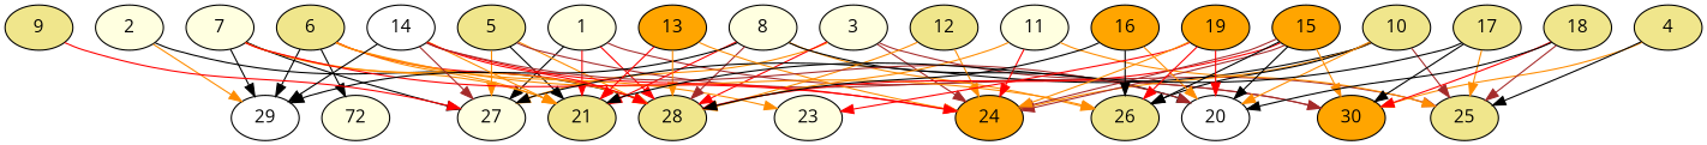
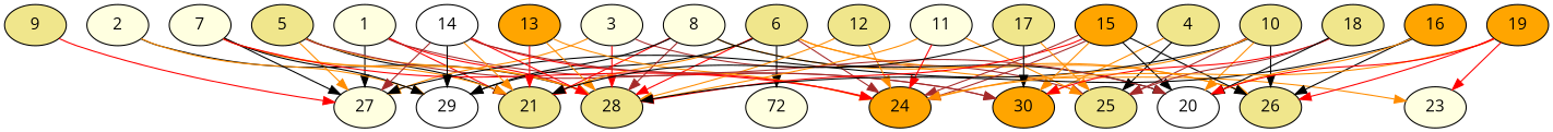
  digraph {
    fontname="Open Sans"
    node [alpha=0.12 fillcolor=khaki fontname="Open Sans" style=filled]
    edge [color=darkorange fontname="Open Sans"]
    1 [expect_size=49060864 fillcolor=lightyellow]
    21 [alpha=0.14 expect_size=33567744]
    27 [alpha=0.01 expect_size=33324032 fillcolor=lightyellow]
    28 [alpha=0.19 expect_size=30067712]
    30 [alpha=0.03 expect_size=29690880 fillcolor=orange]
    2 [alpha=0.06 expect_size=39702528 fillcolor=lightyellow]
    29 [alpha=0.02 expect_size=46616576 fillcolor=white]
    3 [expect_size=15117312 fillcolor=lightyellow]
    25 [alpha=0.16 expect_size=28184576]
    4 [alpha=0.10 expect_size=48204800]
    5 [alpha=0.08 expect_size=39129088]
    6 [alpha=0.02 expect_size=16501760]
    n13 [alpha=0.09 expect_size=20171776 fillcolor=lightyellow label=72]
    23 [alpha=0.07 expect_size=9541632 fillcolor=lightyellow]
    24 [alpha=0.04 expect_size=23258112 fillcolor=orange]
    26 [expect_size=27253760]
    7 [alpha=0.04 expect_size=35780608 fillcolor=lightyellow]
    8 [alpha=0.06 expect_size=28575744 fillcolor=lightyellow]
    20 [alpha=0.14 expect_size=44024832 fillcolor=white]
    9 [alpha=0.07 expect_size=13187072]
    10 [alpha=0.16 expect_size=50200576]
    11 [alpha=0.14 expect_size=29312000 fillcolor=lightyellow]
    12 [alpha=0.15 expect_size=10064896]
    13 [alpha=0.06 expect_size=23096320 fillcolor=orange]
    14 [alpha=0.02 expect_size=52311040 fillcolor=white]
    15 [alpha=0.20 expect_size=29632512 fillcolor=orange]
    16 [alpha=0.03 expect_size=47853568 fillcolor=orange]
    17 [alpha=0.19 expect_size=51968000]
    18 [alpha=0.07 expect_size=13465600]
    19 [alpha=0.13 expect_size=26893312 fillcolor=orange]
    1 -> 21 [color=red]
    1 -> 27 [color=black]
    1 -> 28 [color=red]
    1 -> 30 [color=brown]
    2 -> 28 [color=black]
    2 -> 29
    3 -> 27
    3 -> 28 [color=red]
    3 -> 25 [color=brown]
    4 -> 30
    4 -> 25 [color=black]
    5 -> 21 [color=black]
    5 -> 27
    5 -> 28
    5 -> 30 [color=brown]
    6 -> 21
    6 -> 28 [color=red]
    6 -> 29 [color=black]
    6 -> n13 [color=black]
    6 -> 23
-   3 -> 24 [color=brown]
+   6 -> 24 [color=brown]
    6 -> 26
    7 -> 21
    7 -> 27 [color=black]
    7 -> 28
    7 -> 29 [color=black]
    7 -> 24 [color=red]
    8 -> 21 [color=red]
    8 -> 28 [color=brown]
    8 -> 29 [color=black]
    8 -> 26
    8 -> 20 [color=black]
    9 -> 27 [color=red]
    10 -> 27 [color=black]
    10 -> 25 [color=brown]
    10 -> 24
    10 -> 26 [color=black]
    10 -> 20
    11 -> 28
    11 -> 25
    11 -> 24 [color=red]
    12 -> 28
    12 -> 24
    13 -> 21 [color=red]
    13 -> 28
    13 -> 24
    14 -> 21
    14 -> 27 [color=brown]
    14 -> 28 [color=red]
    14 -> 29 [color=black]
    14 -> 24 [color=red]
    14 -> 20 [color=brown]
    15 -> 28 [color=red]
    15 -> 30
    15 -> 24 [color=brown]
    15 -> 24 [color=brown]
    15 -> 26 [color=black]
    15 -> 20 [color=black]
    16 -> 28 [color=black]
    16 -> 26 [color=black]
    16 -> 20
    17 -> 21 [color=black]
    17 -> 30 [color=black]
    17 -> 25
    18 -> 30 [color=red]
    18 -> 25 [color=brown]
    18 -> 20 [color=black]
    19 -> 23 [color=red]
    19 -> 24
    19 -> 26 [color=red]
    19 -> 20 [color=red]
  }
